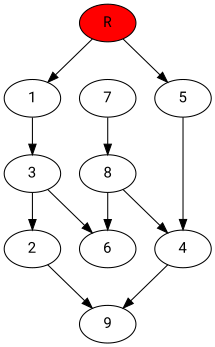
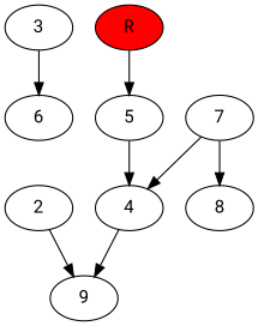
  digraph {
    fontname="Roboto Mono"
    node [fontname="Roboto Mono"]
    edge [fontname="Roboto Mono"]
-   1
    3
    2
    6
    8
    4
    9
    5
    7
    R [fillcolor="#ff0000" style=filled]
-   1 -> 3
-   3 -> 2
    3 -> 6
    2 -> 9
-   8 -> 6
-   8 -> 4
+   7 -> 4
    4 -> 9
    5 -> 4
    7 -> 8
-   R -> 1
    R -> 5
  }
